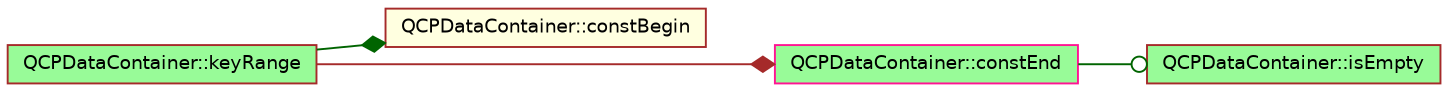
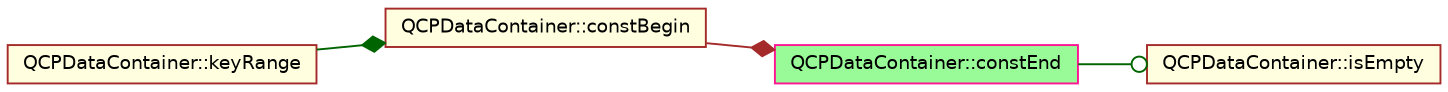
  digraph {
    rankdir=LR
    node [color=brown fillcolor=palegreen fontname=Helvetica fontsize=10 shape=record style=filled]
    edge [arrowhead=diamond color=darkgreen fontname=Helvetica fontsize=10 labelfontname=Helvetica labelfontsize=10 style=solid]
-   n1 [fontcolor=black height=0.2 label="QCPDataContainer::keyRange" width=0.4]
+   n1 [fillcolor=lightyellow fontcolor=black height=0.2 label="QCPDataContainer::keyRange" width=0.4]
    n2 [fillcolor=lightyellow height=0.2 label="QCPDataContainer::constBegin" width=0.4]
    n3 [color=deeppink height=0.2 label="QCPDataContainer::constEnd" width=0.4]
-   n4 [height=0.2 label="QCPDataContainer::isEmpty" width=0.4]
+   n4 [fillcolor=lightyellow height=0.2 label="QCPDataContainer::isEmpty" width=0.4]
    n1 -> n2
-   n1 -> n3 [color=brown]
+   n2 -> n3 [color=brown]
    n3 -> n4 [arrowhead=odot]
  }
